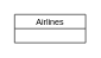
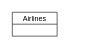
  <mxCell id="0" />
  <mxCell id="1" parent="0" />
- <mxCell id="2" value="Airlines" style="swimlane;fontStyle=0;childLayout=stackLayout;horizontal=1;startSize=20;fillColor=#ffffff;horizontalStack=0;resizeParent=1;resizeParentMax=0;resizeLast=0;collapsible=0;marginBottom=0;swimlaneFillColor=#ffffff;" vertex="1" parent="1"><mxGeometry x="20" y="20" width="100" height="40" as="geometry" /></mxCell>
+ <mxCell id="2" value="Airlines" style="swimlane;fontStyle=0;childLayout=stackLayout;horizontal=1;startSize=20;fillColor=#ffffff;horizontalStack=0;resizeParent=1;resizeParentMax=0;resizeLast=0;collapsible=0;marginBottom=0;swimlaneFillColor=#ffffff;" vertex="1" parent="1"><mxGeometry x="20" y="20" width="75" height="40" as="geometry" /></mxCell>
